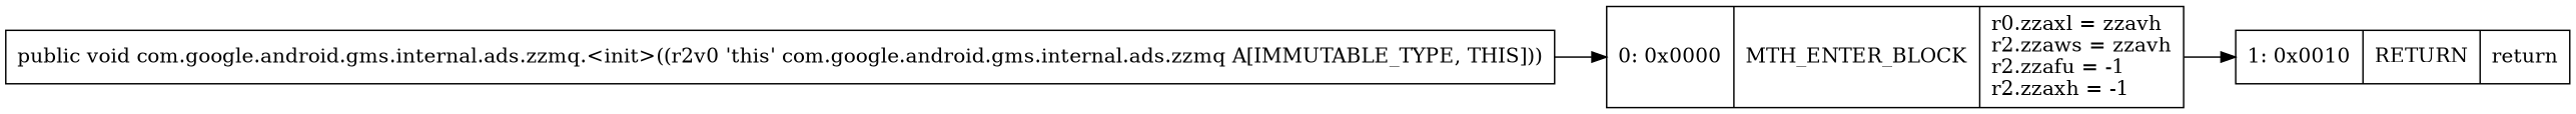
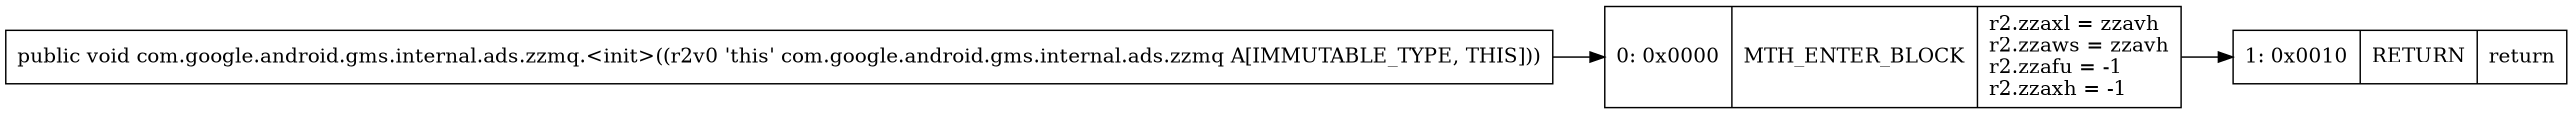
  digraph {
    rankdir=LR
    node [shape=record]
-   n1 [label="{0\:\ 0x0000|MTH_ENTER_BLOCK\l|r0.zzaxl = zzavh\lr2.zzaws = zzavh\lr2.zzafu = \-1\lr2.zzaxh = \-1\l}"]
+   n1 [label="{0\:\ 0x0000|MTH_ENTER_BLOCK\l|r2.zzaxl = zzavh\lr2.zzaws = zzavh\lr2.zzafu = \-1\lr2.zzaxh = \-1\l}"]
    n2 [label="{1\:\ 0x0010|RETURN\l|return\l}"]
    n3 [label="{public void com.google.android.gms.internal.ads.zzmq.\<init\>((r2v0 'this' com.google.android.gms.internal.ads.zzmq A[IMMUTABLE_TYPE, THIS])) }"]
    n1 -> n2
    n3 -> n1
  }
